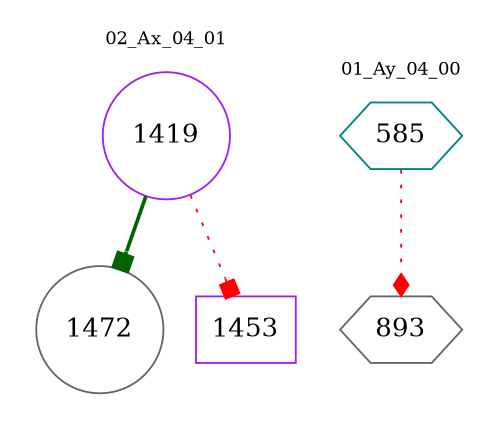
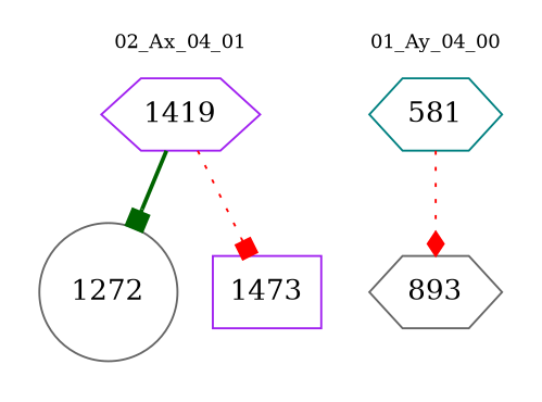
  digraph {
    node [color=purple shape=circle]
    edge [arrowhead=box color=red style=dotted]
-   n1 [label=1419]
-   n2 [color=gray40 label=1472]
-   n3 [label=1453 shape=box]
-   n4 [color=teal label=585 shape=hexagon]
+   n1 [label=1419 shape=hexagon]
+   n2 [color=gray40 label=1272]
+   n3 [label=1473 shape=box]
+   n4 [color=teal label=581 shape=hexagon]
    n5 [color=gray40 label=893 shape=hexagon]
    subgraph cluster_1 {
      color=white
      fontsize=10
      label="02_Ax_04_01"
      n1
      n2
      n3
    }
    subgraph cluster_2 {
      color=white
      fontsize=10
      label="01_Ay_04_00"
      n4
      n5
    }
    n1 -> n2 [color=darkgreen style=bold]
    n1 -> n3
    n4 -> n5 [arrowhead=diamond]
  }
